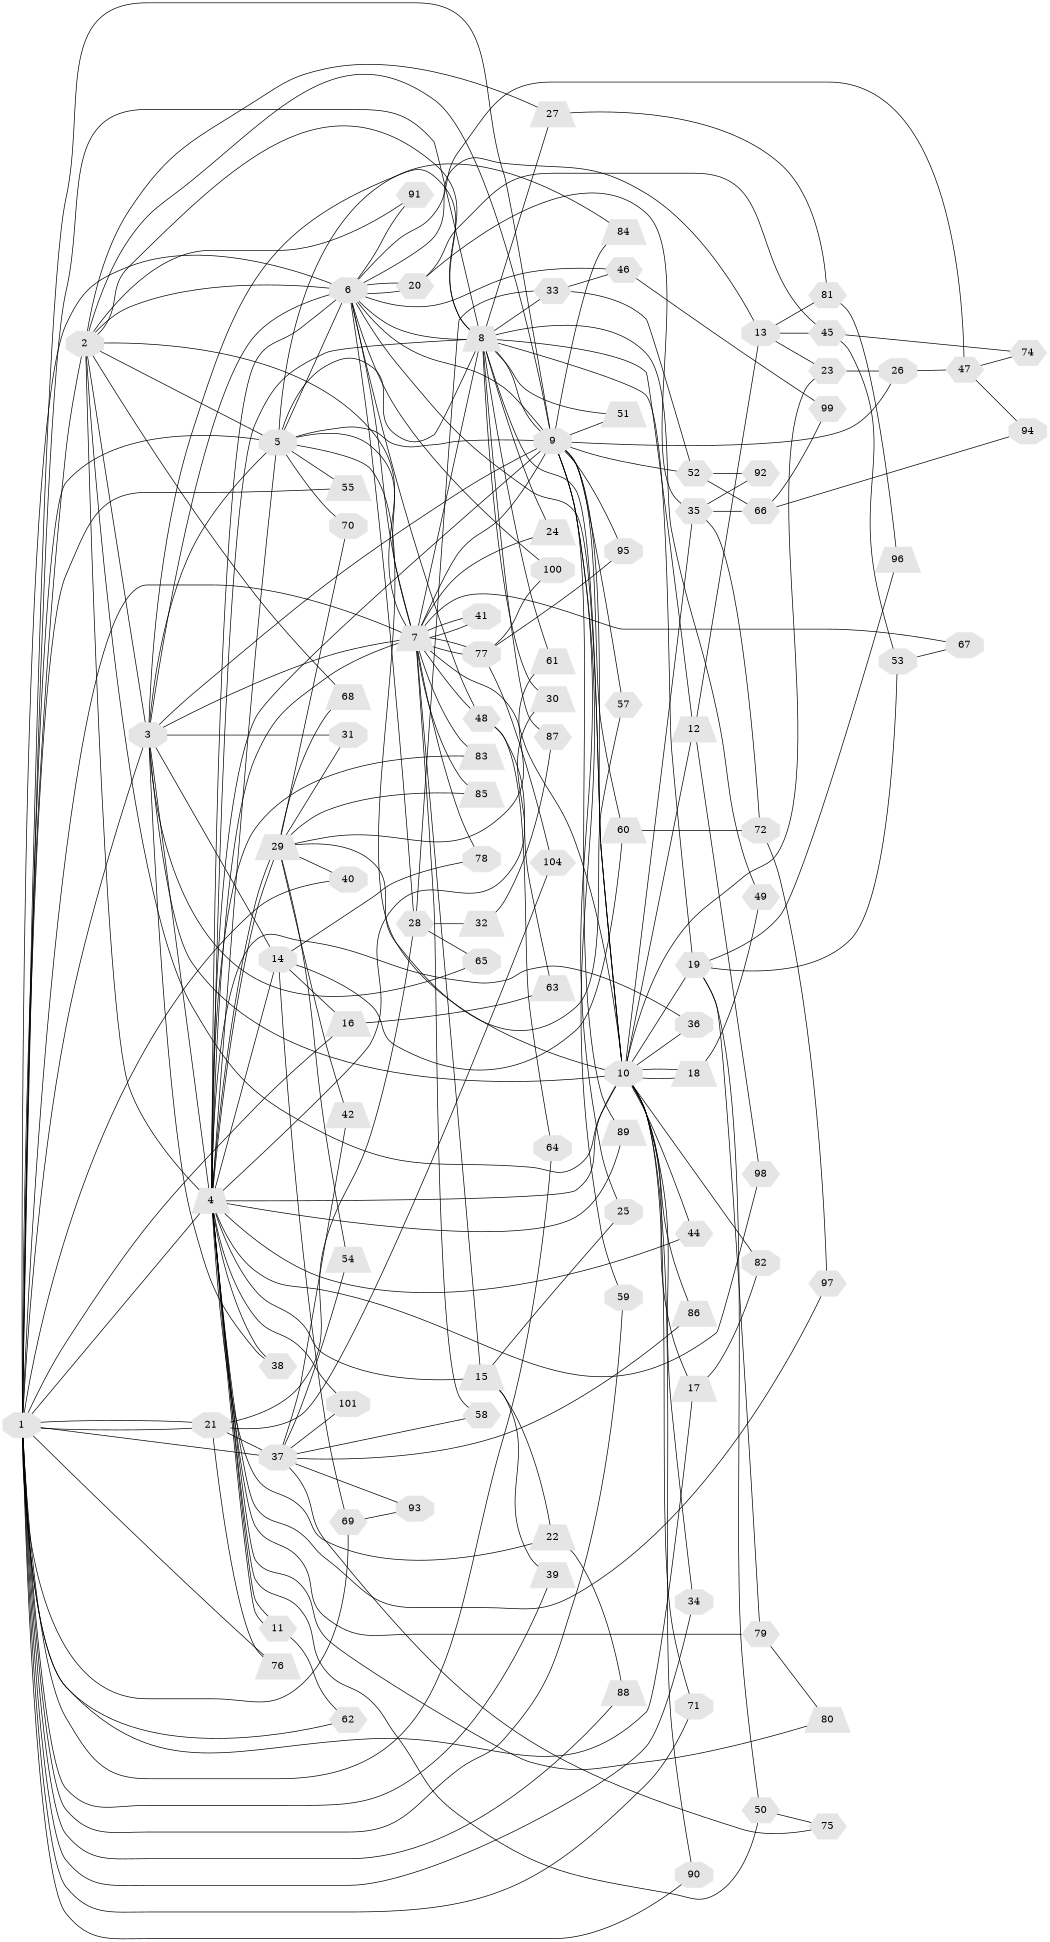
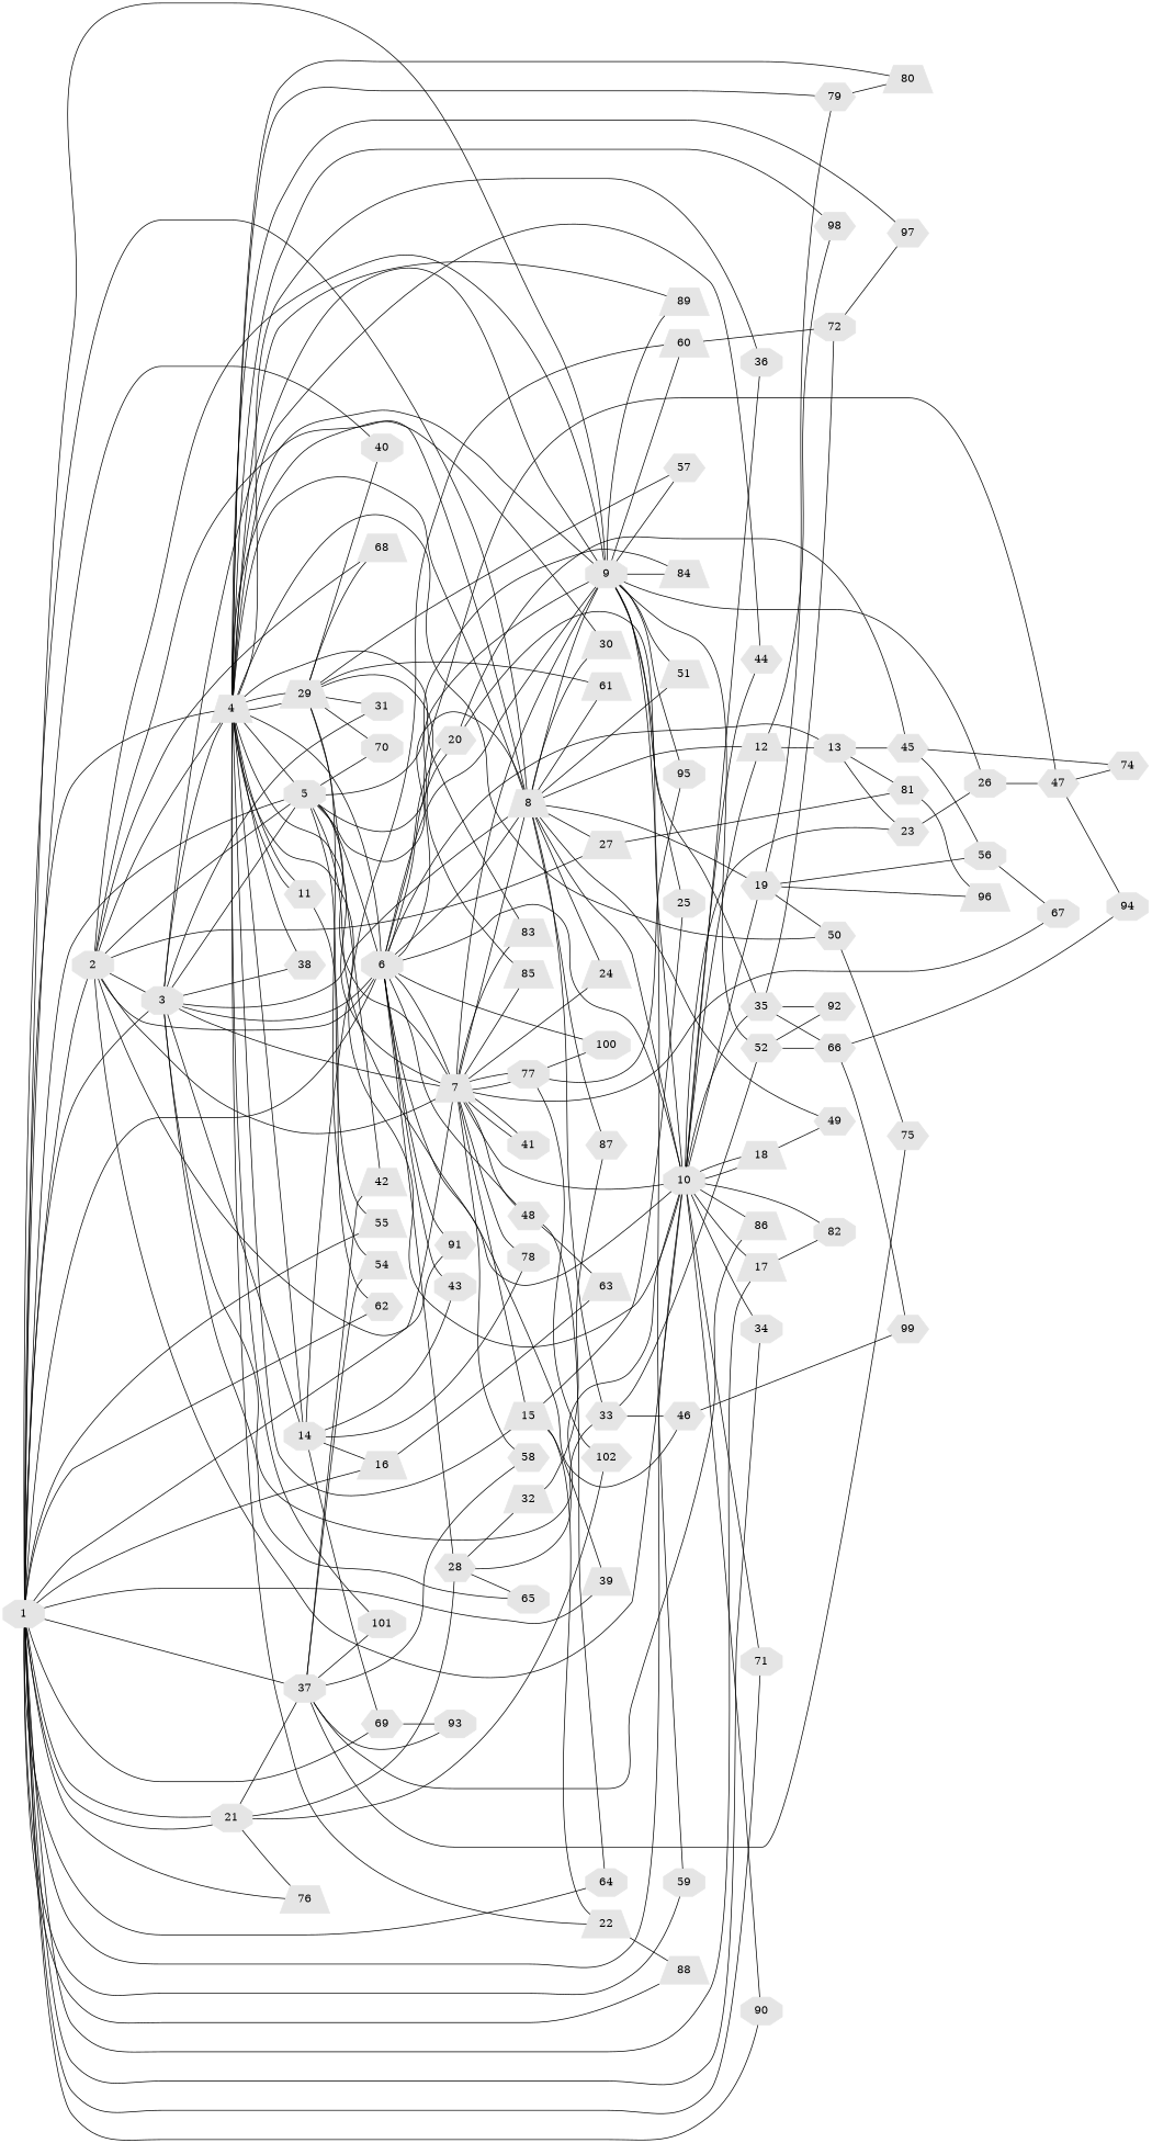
  graph {
    rankdir=LR
    node [color=gray90 shape=octagon style=filled]
    1
    2
    3
    4 [shape=trapezium]
    5
    6
    7 [shape=trapezium]
    8 [shape=trapezium]
    9
    10
    16 [shape=trapezium]
    17 [shape=trapezium]
    21
    34
    37
    39 [shape=trapezium]
    40
    55 [shape=trapezium]
    59
    62 [shape=hexagon]
    64
    69 [shape=hexagon]
    71
    76 [shape=trapezium]
    88 [shape=trapezium]
    90
    27 [shape=trapezium]
    68 [shape=trapezium]
    91 [shape=hexagon]
    14
    31
    38 [shape=hexagon]
    65
    101
    11 [shape=hexagon]
    15 [shape=trapezium]
    22 [shape=trapezium]
    29 [shape=trapezium]
    30 [shape=trapezium]
    36
    44 [shape=hexagon]
    50 [shape=hexagon]
    79 [shape=hexagon]
    80 [shape=trapezium]
    83 [shape=trapezium]
    89 [shape=trapezium]
    97 [shape=hexagon]
    98 [shape=hexagon]
    70
    84 [shape=trapezium]
    13
    20 [shape=hexagon]
    28 [shape=hexagon]
+   43
    46 [shape=hexagon]
    47 [shape=hexagon]
    48 [shape=hexagon]
    100
    24 [shape=trapezium]
    41
    58 [shape=hexagon]
    67
    77
    78
    85 [shape=trapezium]
    12 [shape=trapezium]
    19 [shape=hexagon]
    33 [shape=hexagon]
    49 [shape=hexagon]
    51 [shape=trapezium]
    61 [shape=trapezium]
    87 [shape=hexagon]
    25
    26
    52 [shape=hexagon]
    57 [shape=hexagon]
    60 [shape=trapezium]
    95
    18 [shape=trapezium]
    23 [shape=hexagon]
    35 [shape=hexagon]
    82
    86 [shape=trapezium]
    63 [shape=trapezium]
-   102 [shape=hexagon label=104]
+   102 [shape=hexagon]
    42 [shape=trapezium]
    54 [shape=trapezium]
    75 [shape=hexagon]
    93
    81 [shape=hexagon]
    45 [shape=hexagon]
    32 [shape=trapezium]
    99 [shape=hexagon]
    74 [shape=hexagon]
    94
-   53
+   53 [label=56]
    96 [shape=trapezium]
    66 [shape=hexagon]
    92 [shape=hexagon]
    72
    1 -- 2
    1 -- 3
    1 -- 4
    1 -- 5
    1 -- 6
    1 -- 7
    1 -- 8
    1 -- 9
+   1 -- 10
    1 -- 16
    1 -- 17
    1 -- 21
    1 -- 21
    1 -- 34
    1 -- 37
    1 -- 39
    1 -- 40
    1 -- 55
    1 -- 59
    1 -- 62
    1 -- 64
    1 -- 69
    1 -- 71
    1 -- 76
    1 -- 88
    1 -- 90
    2 -- 3
    2 -- 4
    2 -- 5
    2 -- 6
    2 -- 7
    2 -- 8
    2 -- 9
    2 -- 10
    2 -- 27
    2 -- 68
    2 -- 91
    3 -- 4
    3 -- 5
    3 -- 6
    3 -- 7
    3 -- 8
    3 -- 9
    3 -- 10
    3 -- 14
    3 -- 31
    3 -- 38
    3 -- 65
    4 -- 5
    4 -- 6
    4 -- 7
    4 -- 8
    4 -- 9
    4 -- 10
    4 -- 14
    4 -- 38
    4 -- 101
    4 -- 11
    4 -- 11
    4 -- 15
    4 -- 22
    4 -- 29
    4 -- 29
    4 -- 30
    4 -- 36
    4 -- 44
    4 -- 50
    4 -- 79
    4 -- 80
    4 -- 83
    4 -- 89
    4 -- 97
    4 -- 98
    5 -- 6
    5 -- 7
    5 -- 8
    5 -- 9
    5 -- 10
    5 -- 55
    5 -- 70
    5 -- 84
    6 -- 7
    6 -- 8
    6 -- 9
    6 -- 10
    6 -- 91
    6 -- 13
    6 -- 20
    6 -- 20
    6 -- 28
+   6 -- 43
    6 -- 46
    6 -- 47
    6 -- 48
    6 -- 100
    7 -- 8
    7 -- 9
    7 -- 10
    7 -- 15
    7 -- 83
    7 -- 48
    7 -- 24
    7 -- 41
    7 -- 41
    7 -- 58
    7 -- 67
    7 -- 77
    7 -- 77
    7 -- 78
    7 -- 85
    8 -- 9
    8 -- 10
    8 -- 27
    8 -- 30
    8 -- 24
    8 -- 12
    8 -- 19
    8 -- 33
    8 -- 49
    8 -- 51
    8 -- 61
    8 -- 87
    9 -- 10
    9 -- 59
    9 -- 89
    9 -- 84
    9 -- 51
    9 -- 25
    9 -- 26
    9 -- 52
    9 -- 57
    9 -- 60
    9 -- 95
    10 -- 17
    10 -- 34
    10 -- 71
    10 -- 90
    10 -- 36
    10 -- 44
    10 -- 12
    10 -- 19
    10 -- 18
    10 -- 18
    10 -- 23
    10 -- 35
    10 -- 82
    10 -- 86
    16 -- 63
    17 -- 82
    21 -- 37
    21 -- 76
    21 -- 28
    21 -- 102
    37 -- 101
    37 -- 58
    37 -- 86
    37 -- 42
    37 -- 54
    37 -- 75
    37 -- 93
    69 -- 93
    27 -- 81
    14 -- 16
    14 -- 69
+   14 -- 43
    14 -- 78
    14 -- 60
    11 -- 62
    15 -- 39
    15 -- 22
    15 -- 25
    22 -- 88
    29 -- 40
    29 -- 68
    29 -- 31
    29 -- 70
    29 -- 85
    29 -- 61
    29 -- 57
    29 -- 42
    29 -- 54
    50 -- 75
    79 -- 80
    13 -- 23
    13 -- 81
    13 -- 45
    20 -- 35
    20 -- 45
    28 -- 65
    28 -- 33
    28 -- 32
    46 -- 99
    47 -- 74
    47 -- 94
    48 -- 64
    48 -- 63
    77 -- 100
    77 -- 95
    77 -- 102
    12 -- 98
    12 -- 13
    19 -- 50
    19 -- 79
    19 -- 53
    19 -- 96
    33 -- 46
    33 -- 52
    26 -- 47
    52 -- 66
    52 -- 92
    60 -- 72
    18 -- 49
    23 -- 26
    35 -- 66
    35 -- 92
    35 -- 72
    81 -- 96
    45 -- 74
    45 -- 53
    32 -- 87
    53 -- 67
    66 -- 99
    66 -- 94
    72 -- 97
  }
